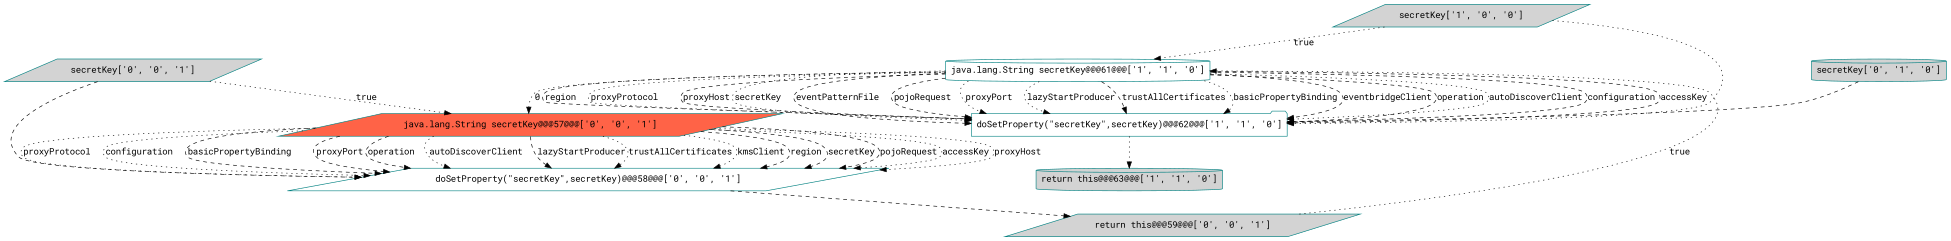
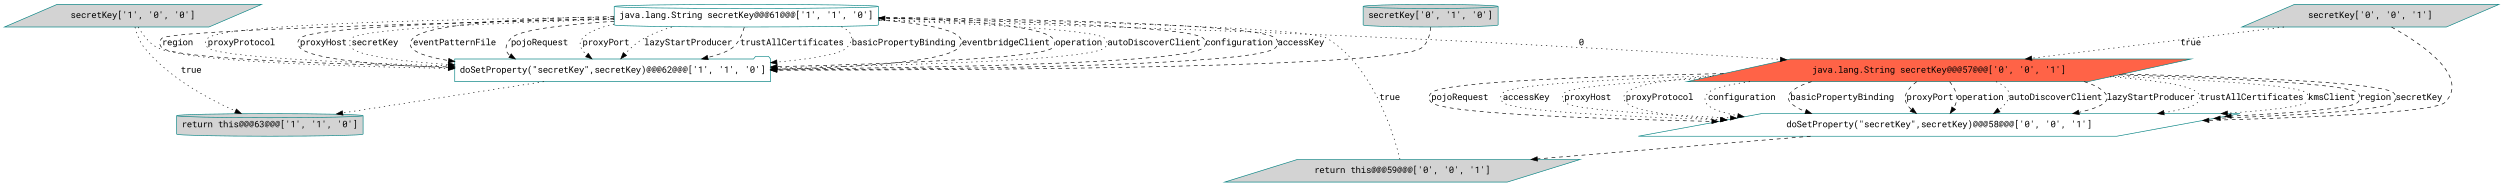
  digraph {
    fontname="Roboto Mono"
    node [color=teal fillcolor=lightgray fontname="Roboto Mono" shape=parallelogram style=filled]
    edge [fontname="Roboto Mono" style=dotted]
    n1 [fillcolor=white label="doSetProperty(\"secretKey\",secretKey)@@@62@@@['1', '1', '0']" shape=folder]
    n2 [label="return this@@@63@@@['1', '1', '0']" shape=cylinder]
    n3 [label="return this@@@59@@@['0', '0', '1']"]
    n4 [fillcolor=white label="java.lang.String secretKey@@@61@@@['1', '1', '0']" shape=cylinder]
    n5 [fillcolor=tomato label="java.lang.String secretKey@@@57@@@['0', '0', '1']"]
    n6 [fillcolor=white label="doSetProperty(\"secretKey\",secretKey)@@@58@@@['0', '0', '1']"]
    n7 [label="secretKey['1', '0', '0']"]
    n8 [label="secretKey['0', '1', '0']" shape=cylinder]
    n9 [label="secretKey['0', '0', '1']"]
    n1 -> n2
    n3 -> n4 [label=true]
    n4 -> n1 [label=secretKey]
    n4 -> n1 [label=eventPatternFile style=dashed]
    n4 -> n1 [label=pojoRequest style=dashed]
    n4 -> n1 [label=proxyPort]
    n4 -> n1 [label=lazyStartProducer]
    n4 -> n1 [label=trustAllCertificates style=dashed]
    n4 -> n1 [label=basicPropertyBinding]
    n4 -> n1 [label=eventbridgeClient style=dashed]
    n4 -> n1 [label=operation style=dashed]
    n4 -> n1 [label=autoDiscoverClient]
    n4 -> n1 [label=configuration style=dashed]
    n4 -> n1 [label=accessKey style=dashed]
    n4 -> n1 [label=region style=dashed]
    n4 -> n1 [label=proxyProtocol]
    n4 -> n1 [label=proxyHost style=dashed]
    n4 -> n5 [label=0]
    n5 -> n6 [label=operation style=dashed]
    n5 -> n6 [label=autoDiscoverClient]
    n5 -> n6 [label=lazyStartProducer style=dashed]
    n5 -> n6 [label=trustAllCertificates]
    n5 -> n6 [label=kmsClient]
    n5 -> n6 [label=region style=dashed]
    n5 -> n6 [label=secretKey style=dashed]
    n5 -> n6 [label=pojoRequest style=dashed]
    n5 -> n6 [label=accessKey]
    n5 -> n6 [label=proxyHost]
    n5 -> n6 [label=proxyProtocol]
    n5 -> n6 [label=configuration]
    n5 -> n6 [label=basicPropertyBinding style=dashed]
    n5 -> n6 [label=proxyPort style=dashed]
    n6 -> n3 [style=dashed]
    n7 -> n1
-   n7 -> n4 [label=true]
+   n7 -> n2 [label=true]
    n8 -> n1 [style=dashed]
    n9 -> n5 [label=true]
    n9 -> n6 [style=dashed]
  }
